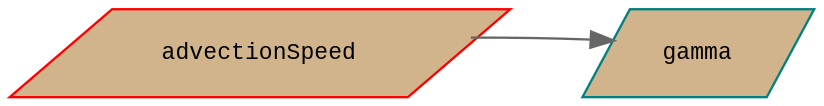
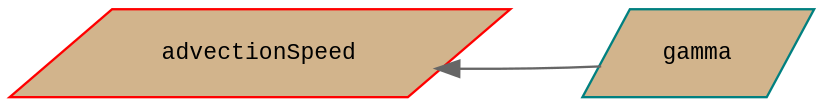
  digraph {
    rankdir=LR
    fontname="Liberation Mono"
    node [fillcolor=tan fontname="Liberation Mono" fontsize=10 shape=parallelogram style=filled]
    n1 [color=red fontcolor=black height=0.2 label=advectionSpeed width=0.4]
    n2 [color=teal height=0.2 label=gamma width=0.4]
-   n2 -> n1 [color=gray40 dir=back fontname="Liberation Mono" fontsize=10 labelfontname=FreeSans labelfontsize=10 style=solid]
+   n1 -> n2 [color=gray40 dir=back fontname="Liberation Mono" fontsize=10 labelfontname=FreeSans labelfontsize=10 style=solid]
  }
